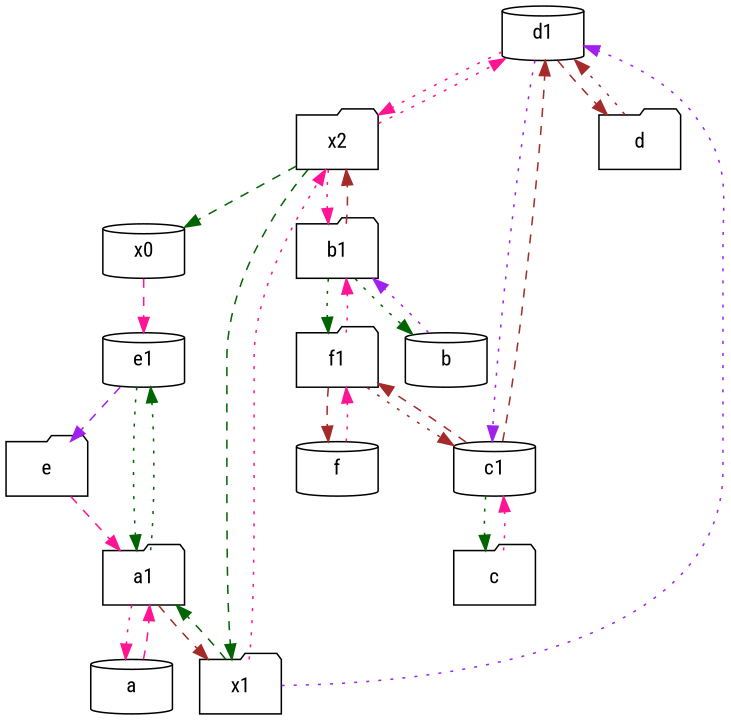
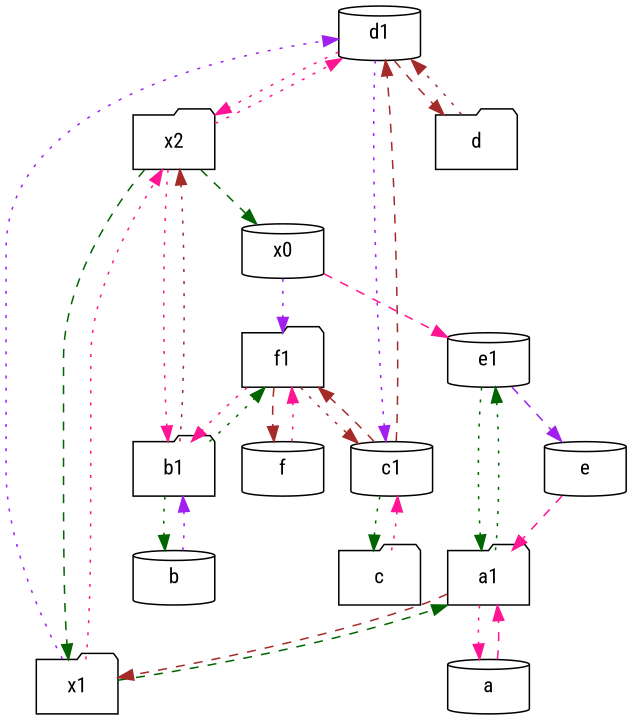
  digraph {
    fontname="Roboto Condensed"
    node [fontname="Roboto Condensed" shape=cylinder]
    edge [color=deeppink fontname="Roboto Condensed" style=dotted]
    d1
    x2 [shape=folder]
    c1
    d [shape=folder]
    x1 [shape=folder]
    a1 [shape=folder]
    b1 [shape=folder]
    x0
    a
    e1
    f1 [shape=folder]
    c [shape=folder]
    b
    f
-   e [shape=folder]
+   e
    d1 -> x2
    d1 -> c1 [color=purple]
    d1 -> d [color=brown style=dashed]
    x2 -> d1
    x2 -> x1 [color=darkgreen style=dashed]
    x2 -> b1
    x2 -> x0 [color=darkgreen style=dashed]
    c1 -> d1 [color=brown style=dashed]
    c1 -> f1 [color=brown style=dashed]
    c1 -> c [color=darkgreen]
    d -> d1 [color=brown]
    x1 -> d1 [color=purple]
    x1 -> x2
    x1 -> a1 [color=darkgreen style=dashed]
    a1 -> x1 [color=brown style=dashed]
    a1 -> a
    a1 -> e1 [color=darkgreen]
-   b1 -> x2 [color=brown style=dashed]
+   b1 -> x2 [color=brown]
    b1 -> f1 [color=darkgreen]
    b1 -> b [color=darkgreen]
    x0 -> e1 [style=dashed]
+   x0 -> f1 [color=purple]
    a -> a1 [style=dashed]
    e1 -> a1 [color=darkgreen]
    e1 -> e [color=purple style=dashed]
    f1 -> c1 [color=brown]
    f1 -> b1
    f1 -> f [color=brown style=dashed]
    c -> c1
    b -> b1 [color=purple]
    f -> f1
    e -> a1 [style=dashed]
  }
